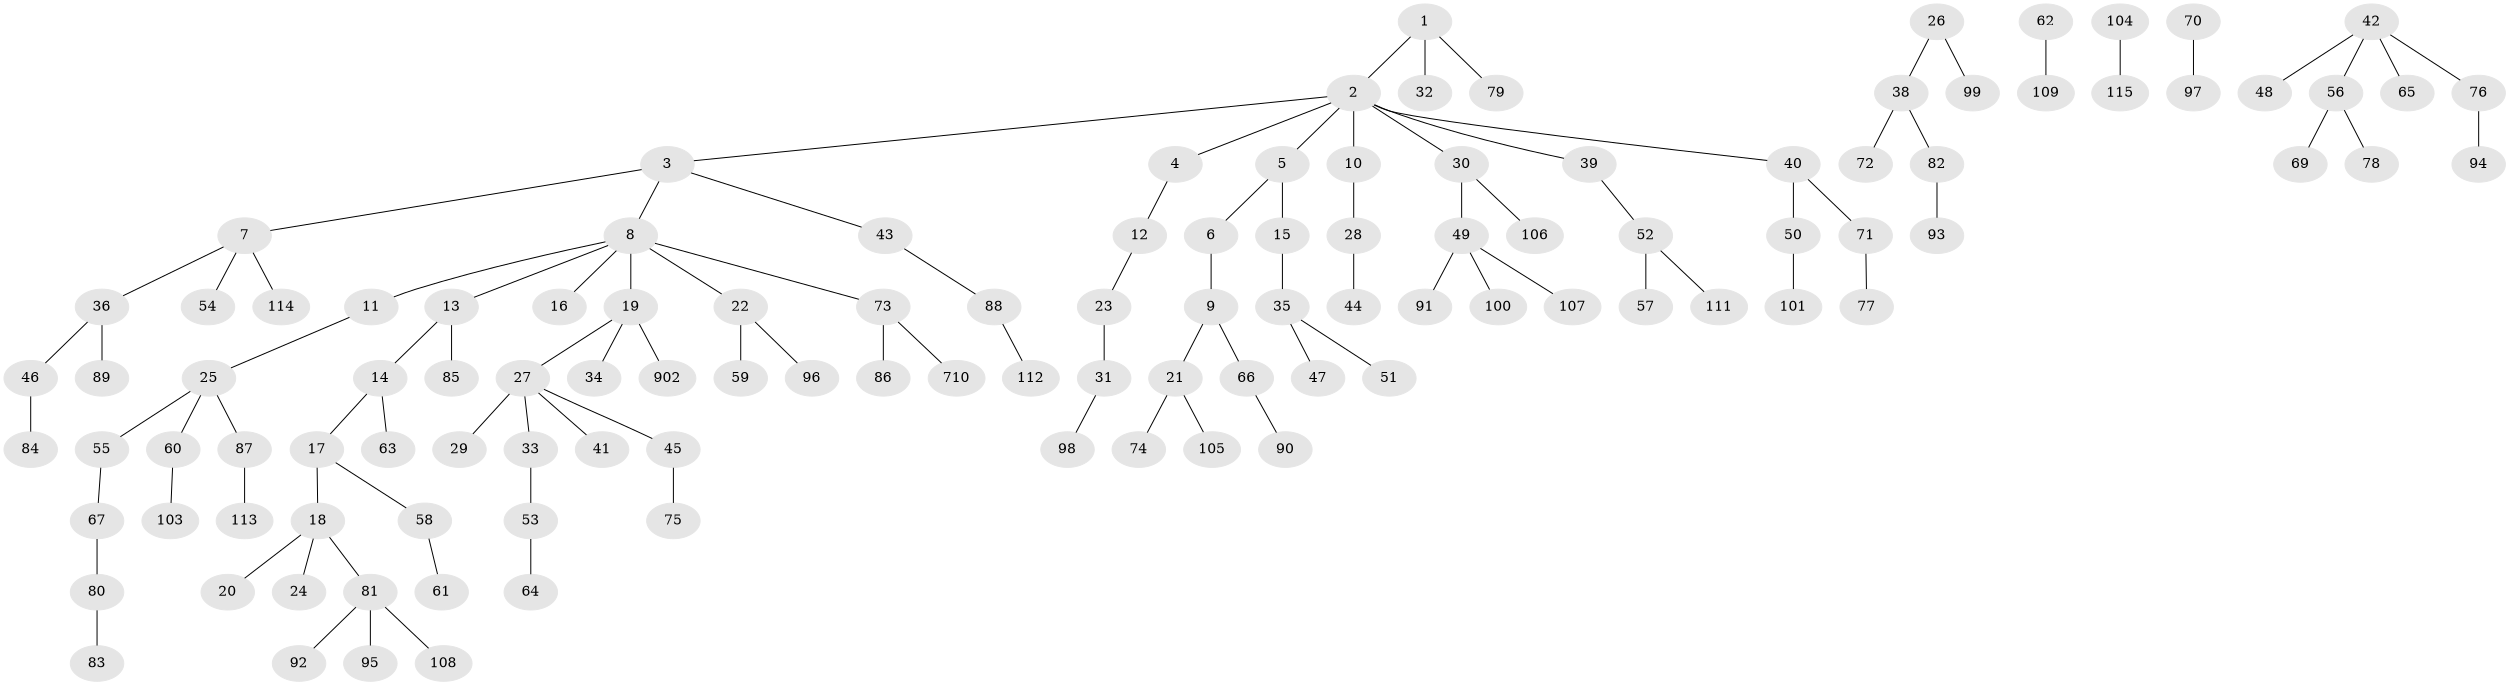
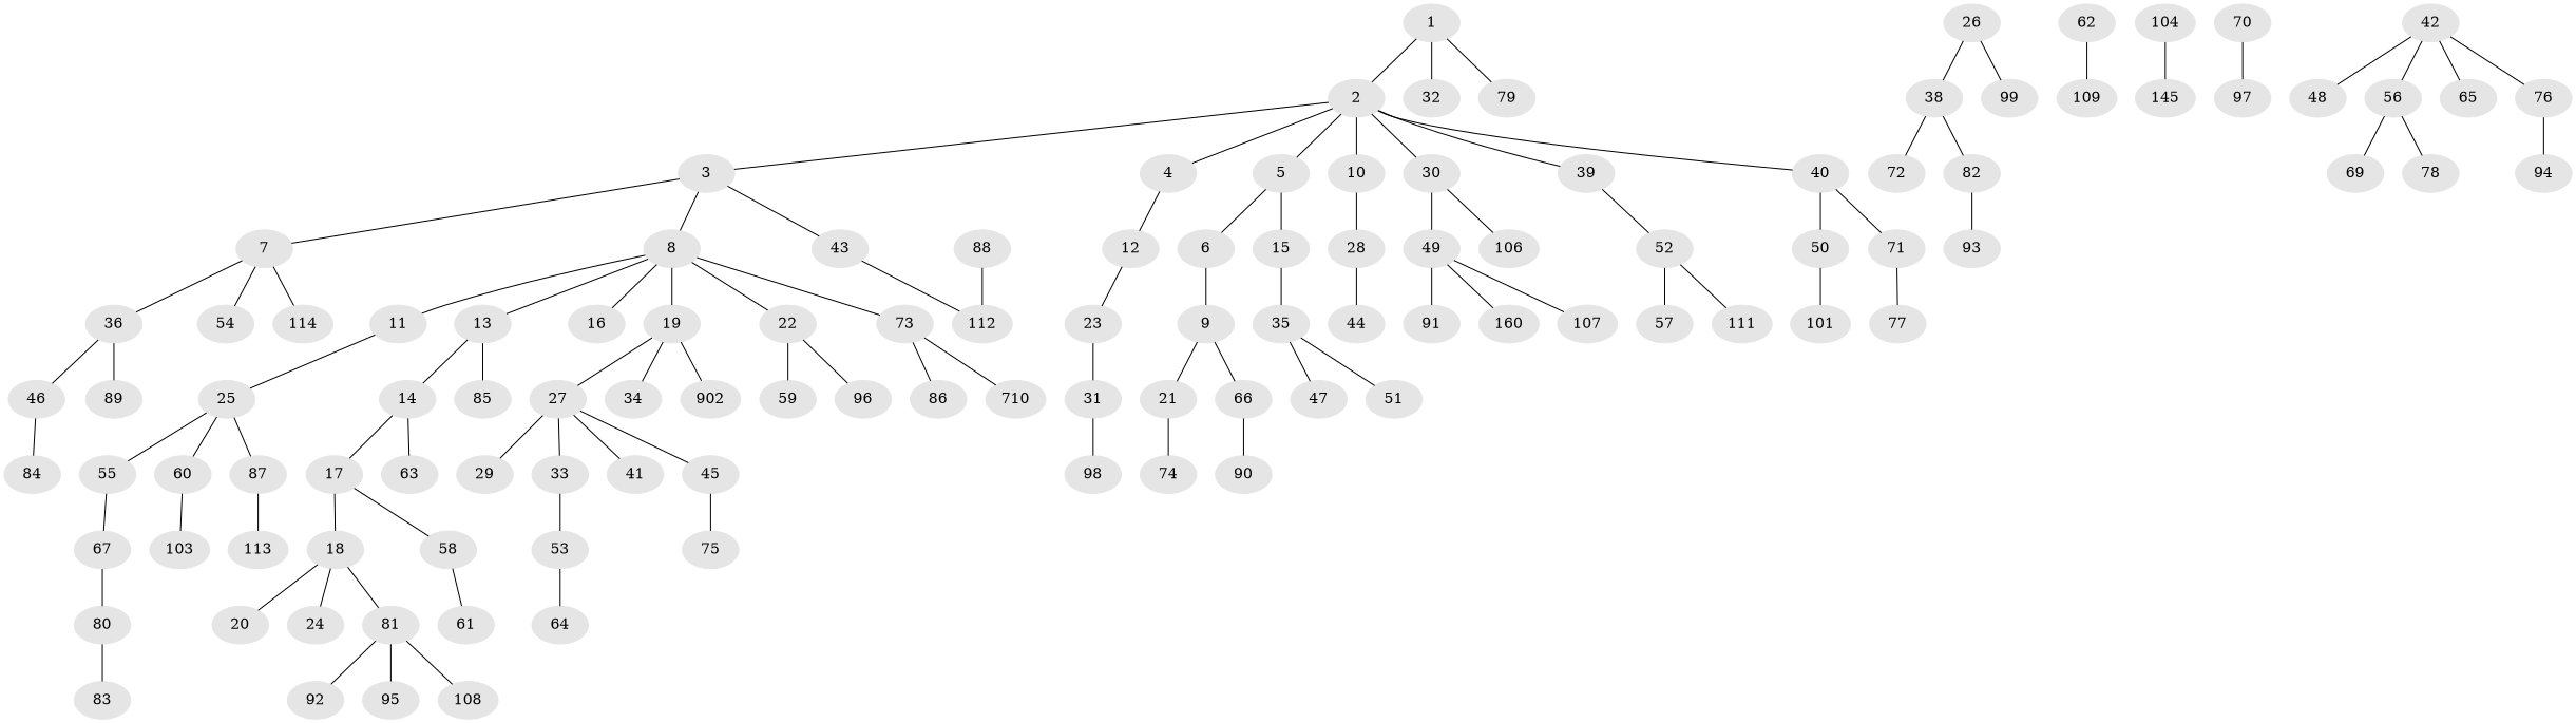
  graph {
    node [color=gray90 style=filled]
    1
    2
    32
    79
    3
    4
    5
    10
    30
    39
    40
    7
    8
    43
    12
    6
    15
    28
    26
    38
    99
    49
    106
    52
    50
    71
    36
    54
    114
    11
    13
    16
    19
    22
    73
    88
    23
    9
    35
    21
    66
    46
    89
    25
    14
    85
    27
    34
    n49 [label=902]
    59
    96
    29
    33
    41
    45
    86
    n57 [label=710]
    74
-   105
    90
    44
    55
    60
    87
    31
    17
    63
    18
    58
    47
    51
    20
    24
    81
    61
    92
    95
    108
    98
    67
    103
    113
    72
    82
    53
    75
    91
-   100
+   100 [label=160]
    107
    64
    84
    62
    109
    104
-   115
+   115 [label=145]
    70
    97
    93
    42
    48
    56
    65
    76
    57
    111
    101
    77
    69
    78
    94
    112
    80
    83
    1 -- 2
    1 -- 32
    1 -- 79
    2 -- 3
    2 -- 4
    2 -- 5
    2 -- 10
    2 -- 30
    2 -- 39
    2 -- 40
    3 -- 7
    3 -- 8
    3 -- 43
    4 -- 12
    5 -- 6
    5 -- 15
    10 -- 28
    30 -- 49
    30 -- 106
    39 -- 52
    40 -- 50
    40 -- 71
    7 -- 36
    7 -- 54
    7 -- 114
    8 -- 11
    8 -- 13
    8 -- 16
    8 -- 19
    8 -- 22
    8 -- 73
-   43 -- 88
+   43 -- 112
    12 -- 23
    6 -- 9
    15 -- 35
    28 -- 44
    26 -- 38
    26 -- 99
    38 -- 72
    38 -- 82
    49 -- 91
    49 -- 100
    49 -- 107
    52 -- 57
    52 -- 111
    50 -- 101
    71 -- 77
    36 -- 46
    36 -- 89
    11 -- 25
    13 -- 14
    13 -- 85
    19 -- 27
    19 -- 34
    19 -- n49
    22 -- 59
    22 -- 96
    73 -- 86
    73 -- n57
    88 -- 112
    23 -- 31
    9 -- 21
    9 -- 66
    35 -- 47
    35 -- 51
    21 -- 74
-   21 -- 105
    66 -- 90
    46 -- 84
    25 -- 55
    25 -- 60
    25 -- 87
    14 -- 17
    14 -- 63
    27 -- 29
    27 -- 33
    27 -- 41
    27 -- 45
    33 -- 53
    45 -- 75
    55 -- 67
    60 -- 103
    87 -- 113
    31 -- 98
    17 -- 18
    17 -- 58
    18 -- 20
    18 -- 24
    18 -- 81
    58 -- 61
    81 -- 92
    81 -- 95
    81 -- 108
    67 -- 80
    82 -- 93
    53 -- 64
    62 -- 109
    104 -- 115
    70 -- 97
    42 -- 48
    42 -- 56
    42 -- 65
    42 -- 76
    56 -- 69
    56 -- 78
    76 -- 94
    80 -- 83
  }
